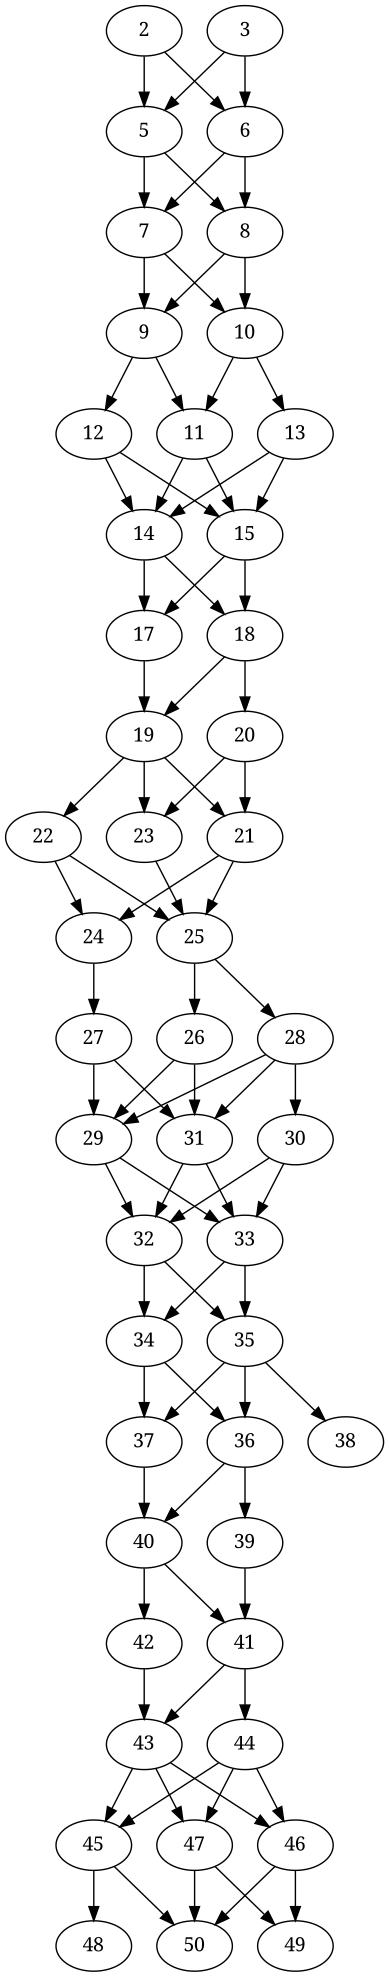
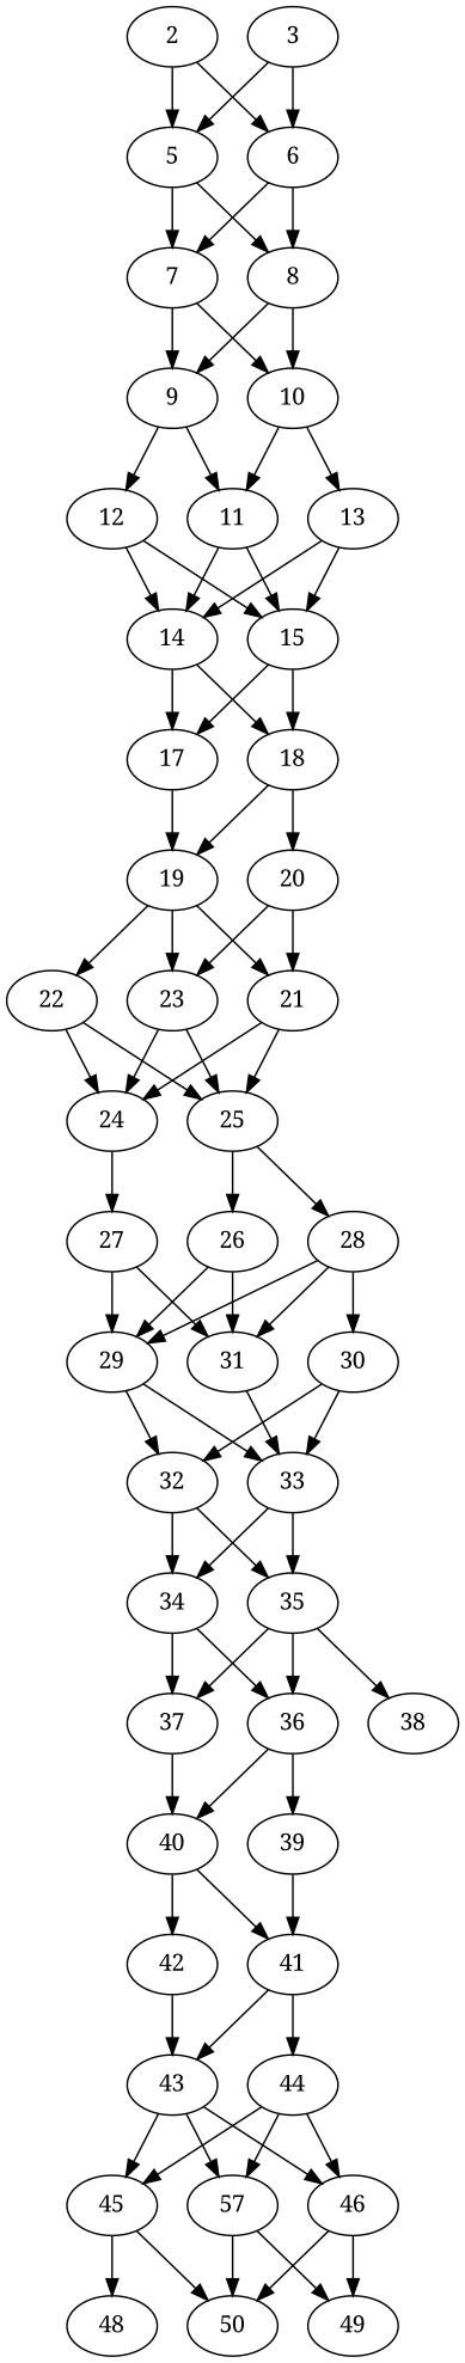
  digraph {
    fontname="Noto Serif"
    node [alpha=0.01 fontname="Noto Serif"]
    edge [fontname="Noto Serif"]
    5 [alpha=0.03 expect_size=44346368]
    7 [alpha=0.20 expect_size=41725952]
    8 [alpha=0.05 expect_size=23685120]
    6 [alpha=0.17 expect_size=41567232]
    9 [alpha=0.05 expect_size=38589440]
    10 [alpha=0.19 expect_size=44402688]
    2 [alpha=0.11 expect_size=19352576]
    3 [expect_size=6745088]
    11 [alpha=0.07 expect_size=31004672]
    12 [alpha=0.06 expect_size=36280320]
    13 [alpha=0.06 expect_size=15605760]
    14 [alpha=0.04 expect_size=17060864]
    15 [alpha=0.12 expect_size=13365248]
    17 [alpha=0.02 expect_size=11664384]
    18 [alpha=0.19 expect_size=10873856]
    19 [alpha=0.14 expect_size=22196224]
    20 [alpha=0.13 expect_size=33870848]
    21 [alpha=0.18 expect_size=31620096]
    22 [alpha=0.09 expect_size=48282624]
    23 [alpha=0.00 expect_size=14409728]
    24 [alpha=0.10 expect_size=29158400]
    25 [alpha=0.16 expect_size=39661568]
    27 [alpha=0.15 expect_size=22173696]
    26 [alpha=0.18 expect_size=20907008]
    28 [alpha=0.20 expect_size=26056704]
    29 [alpha=0.19 expect_size=24221696]
    31 [expect_size=40826880]
    30 [alpha=0.15 expect_size=10449920]
    32 [expect_size=35580928]
    33 [alpha=0.05 expect_size=8824832]
    34 [alpha=0.14 expect_size=9245696]
    35 [alpha=0.07 expect_size=32491520]
    36 [alpha=0.05 expect_size=23297024]
    37 [alpha=0.07 expect_size=17984512]
    38 [alpha=0.10 expect_size=5853184]
    39 [expect_size=5347328]
    40 [alpha=0.04 expect_size=49810432]
    41 [alpha=0.19 expect_size=36848640]
    42 [alpha=0.11 expect_size=39408640]
    43 [alpha=0.07 expect_size=41341952]
    44 [alpha=0.14 expect_size=5827584]
    45 [alpha=0.15 expect_size=39055360]
    46 [alpha=0.03 expect_size=7588864]
-   47 [alpha=0.18 expect_size=20052992]
+   47 [alpha=0.18 expect_size=20052992 label=57]
    48 [expect_size=35683328]
    50 [alpha=0.07 expect_size=15918080]
    49 [alpha=0.13 expect_size=12924928]
    5 -> 7
    5 -> 8
    7 -> 9
    7 -> 10
    8 -> 9
    8 -> 10
    6 -> 7
    6 -> 8
    9 -> 11
    9 -> 12
    10 -> 11
    10 -> 13
    2 -> 5
    2 -> 6
    3 -> 5
    3 -> 6
    11 -> 14
    11 -> 15
    12 -> 14
    12 -> 15
    13 -> 14
    13 -> 15
    14 -> 17
    14 -> 18
    15 -> 17
    15 -> 18
    17 -> 19
    18 -> 19
    18 -> 20
    19 -> 21
    19 -> 22
    19 -> 23
    20 -> 21
    20 -> 23
    21 -> 24
    21 -> 25
    22 -> 24
    22 -> 25
+   23 -> 24
    23 -> 25
    24 -> 27
    25 -> 26
    25 -> 28
    27 -> 29
    27 -> 31
    26 -> 29
    26 -> 31
    28 -> 29
    28 -> 31
    28 -> 30
    29 -> 32
    29 -> 33
-   31 -> 32
    31 -> 33
    30 -> 32
    30 -> 33
    32 -> 34
    32 -> 35
    33 -> 34
    33 -> 35
    34 -> 36
    34 -> 37
    35 -> 36
    35 -> 37
    35 -> 38
    36 -> 39
    36 -> 40
    37 -> 40
    39 -> 41
    40 -> 41
    40 -> 42
    41 -> 43
    41 -> 44
    42 -> 43
    43 -> 45
    43 -> 46
    43 -> 47
    44 -> 45
    44 -> 46
    44 -> 47
    45 -> 48
    45 -> 50
    46 -> 50
    46 -> 49
    47 -> 50
    47 -> 49
  }
